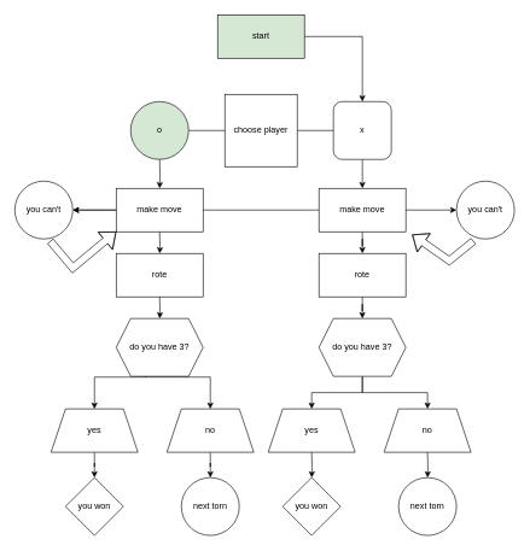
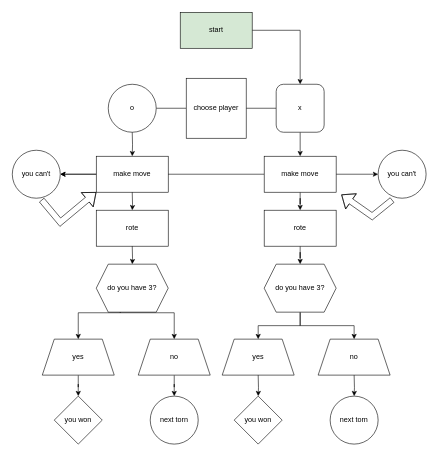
  <mxCell id="0" />
  <mxCell id="1" parent="0" />
  <mxCell id="2" value="" style="edgeStyle=orthogonalEdgeStyle;rounded=0;orthogonalLoop=1;jettySize=auto;html=1;" parent="1" source="3" target="8" edge="1"><mxGeometry relative="1" as="geometry" /></mxCell>
  <mxCell id="3" value="start" style="rounded=0;whiteSpace=wrap;html=1;fillColor=#d5e8d4;" parent="1" vertex="1"><mxGeometry x="300" y="20" width="120" height="60" as="geometry" /></mxCell>
  <mxCell id="4" value="" style="edgeStyle=orthogonalEdgeStyle;rounded=0;orthogonalLoop=1;jettySize=auto;html=1;endArrow=none;" parent="1" source="6" target="8" edge="1"><mxGeometry relative="1" as="geometry" /></mxCell>
  <mxCell id="5" style="edgeStyle=orthogonalEdgeStyle;rounded=0;orthogonalLoop=1;jettySize=auto;html=1;endArrow=none;" parent="1" source="6" target="9" edge="1"><mxGeometry relative="1" as="geometry" /></mxCell>
  <mxCell id="6" value="choose player" style="whiteSpace=wrap;html=1;rounded=0;" parent="1" vertex="1"><mxGeometry x="310" y="130" width="100" height="100" as="geometry" /></mxCell>
  <mxCell id="7" value="" style="edgeStyle=orthogonalEdgeStyle;rounded=0;orthogonalLoop=1;jettySize=auto;html=1;" parent="1" source="8" target="13" edge="1"><mxGeometry relative="1" as="geometry" /></mxCell>
  <mxCell id="8" value="x" style="whiteSpace=wrap;html=1;rounded=1;" parent="1" vertex="1"><mxGeometry x="460" y="140" width="80" height="80" as="geometry" /></mxCell>
- <mxCell id="9" value="o" style="ellipse;whiteSpace=wrap;html=1;rounded=0;fillColor=#d5e8d4;" parent="1" vertex="1"><mxGeometry x="180" y="140" width="80" height="80" as="geometry" /></mxCell>
+ <mxCell id="9" value="o" style="ellipse;whiteSpace=wrap;html=1;rounded=0;" parent="1" vertex="1"><mxGeometry x="180" y="140" width="80" height="80" as="geometry" /></mxCell>
  <mxCell id="10" value="" style="edgeStyle=orthogonalEdgeStyle;rounded=0;orthogonalLoop=1;jettySize=auto;html=1;" parent="1" source="13" target="18" edge="1"><mxGeometry relative="1" as="geometry" /></mxCell>
  <mxCell id="11" value="" style="edgeStyle=orthogonalEdgeStyle;rounded=0;orthogonalLoop=1;jettySize=auto;html=1;" parent="1" source="13" target="21" edge="1"><mxGeometry relative="1" as="geometry" /></mxCell>
  <mxCell id="12" style="edgeStyle=orthogonalEdgeStyle;rounded=0;orthogonalLoop=1;jettySize=auto;html=1;entryX=0;entryY=0.5;entryDx=0;entryDy=0;" parent="1" source="13" target="22" edge="1"><mxGeometry relative="1" as="geometry" /></mxCell>
  <mxCell id="13" value="make move" style="whiteSpace=wrap;html=1;rounded=0;" parent="1" vertex="1"><mxGeometry x="440" y="260" width="120" height="60" as="geometry" /></mxCell>
  <mxCell id="14" value="" style="edgeStyle=orthogonalEdgeStyle;rounded=0;orthogonalLoop=1;jettySize=auto;html=1;" parent="1" source="15" target="21" edge="1"><mxGeometry relative="1" as="geometry" /></mxCell>
  <mxCell id="15" value="make move" style="whiteSpace=wrap;html=1;rounded=0;" parent="1" vertex="1"><mxGeometry x="160" y="260" width="120" height="60" as="geometry" /></mxCell>
  <mxCell id="16" value="" style="edgeStyle=orthogonalEdgeStyle;rounded=0;orthogonalLoop=1;jettySize=auto;html=1;" parent="1" target="15" edge="1"><mxGeometry relative="1" as="geometry"><mxPoint x="220" y="220" as="sourcePoint" /></mxGeometry></mxCell>
  <mxCell id="17" value="" style="edgeStyle=orthogonalEdgeStyle;rounded=0;orthogonalLoop=1;jettySize=auto;html=1;" parent="1" source="18" target="27" edge="1"><mxGeometry relative="1" as="geometry" /></mxCell>
  <mxCell id="18" value="rote" style="whiteSpace=wrap;html=1;rounded=0;" parent="1" vertex="1"><mxGeometry x="440" y="350" width="120" height="60" as="geometry" /></mxCell>
  <mxCell id="19" value="rote" style="whiteSpace=wrap;html=1;rounded=0;" parent="1" vertex="1"><mxGeometry x="160" y="350" width="120" height="60" as="geometry" /></mxCell>
  <mxCell id="20" value="" style="edgeStyle=orthogonalEdgeStyle;rounded=0;orthogonalLoop=1;jettySize=auto;html=1;" parent="1" target="19" edge="1"><mxGeometry relative="1" as="geometry"><mxPoint x="220" y="320" as="sourcePoint" /></mxGeometry></mxCell>
  <mxCell id="21" value="you can't" style="ellipse;whiteSpace=wrap;html=1;rounded=0;" parent="1" vertex="1"><mxGeometry x="20" y="250" width="80" height="80" as="geometry" /></mxCell>
  <mxCell id="22" value="you can't" style="ellipse;whiteSpace=wrap;html=1;rounded=0;" parent="1" vertex="1"><mxGeometry x="630" y="250" width="80" height="80" as="geometry" /></mxCell>
  <mxCell id="23" value="" style="shape=flexArrow;endArrow=classic;html=1;rounded=0;entryX=0;entryY=1;entryDx=0;entryDy=0;exitX=0.61;exitY=1.035;exitDx=0;exitDy=0;exitPerimeter=0;" parent="1" source="21" target="15" edge="1"><mxGeometry width="50" height="50" relative="1" as="geometry"><mxPoint x="60" y="350" as="sourcePoint" /><mxPoint x="110" y="300" as="targetPoint" /><Array as="points"><mxPoint x="100" y="370" /></Array></mxGeometry></mxCell>
  <mxCell id="24" value="" style="shape=flexArrow;endArrow=classic;html=1;rounded=0;exitX=0.295;exitY=1.035;exitDx=0;exitDy=0;exitPerimeter=0;entryX=1.073;entryY=1.067;entryDx=0;entryDy=0;entryPerimeter=0;" parent="1" source="22" target="13" edge="1"><mxGeometry width="50" height="50" relative="1" as="geometry"><mxPoint x="550" y="315" as="sourcePoint" /><mxPoint x="600" y="265" as="targetPoint" /><Array as="points"><mxPoint x="620" y="360" /></Array></mxGeometry></mxCell>
  <mxCell id="25" value="" style="edgeStyle=orthogonalEdgeStyle;rounded=0;orthogonalLoop=1;jettySize=auto;html=1;" parent="1" source="27" target="30" edge="1"><mxGeometry relative="1" as="geometry" /></mxCell>
  <mxCell id="26" value="" style="edgeStyle=orthogonalEdgeStyle;rounded=0;orthogonalLoop=1;jettySize=auto;html=1;" parent="1" source="27" target="31" edge="1"><mxGeometry relative="1" as="geometry" /></mxCell>
  <mxCell id="27" value="do you have 3?" style="shape=hexagon;perimeter=hexagonPerimeter2;whiteSpace=wrap;html=1;fixedSize=1;rounded=0;" parent="1" vertex="1"><mxGeometry x="440" y="440" width="120" height="80" as="geometry" /></mxCell>
  <mxCell id="28" value="" style="edgeStyle=orthogonalEdgeStyle;rounded=0;orthogonalLoop=1;jettySize=auto;html=1;" parent="1" target="29" edge="1"><mxGeometry relative="1" as="geometry"><mxPoint x="220" y="410" as="sourcePoint" /></mxGeometry></mxCell>
  <mxCell id="29" value="do you have 3?" style="shape=hexagon;perimeter=hexagonPerimeter2;whiteSpace=wrap;html=1;fixedSize=1;rounded=0;" parent="1" vertex="1"><mxGeometry x="160" y="440" width="120" height="80" as="geometry" /></mxCell>
  <mxCell id="30" value="yes" style="shape=trapezoid;perimeter=trapezoidPerimeter;whiteSpace=wrap;html=1;fixedSize=1;rounded=0;" parent="1" vertex="1"><mxGeometry x="370" y="565" width="120" height="60" as="geometry" /></mxCell>
  <mxCell id="31" value="no" style="shape=trapezoid;perimeter=trapezoidPerimeter;whiteSpace=wrap;html=1;fixedSize=1;rounded=0;" parent="1" vertex="1"><mxGeometry x="530" y="565" width="120" height="60" as="geometry" /></mxCell>
  <mxCell id="32" value="" style="edgeStyle=orthogonalEdgeStyle;rounded=0;orthogonalLoop=1;jettySize=auto;html=1;" parent="1" source="33" target="41" edge="1"><mxGeometry relative="1" as="geometry" /></mxCell>
  <mxCell id="33" value="no" style="shape=trapezoid;perimeter=trapezoidPerimeter;whiteSpace=wrap;html=1;fixedSize=1;rounded=0;" parent="1" vertex="1"><mxGeometry x="230" y="565" width="120" height="60" as="geometry" /></mxCell>
  <mxCell id="34" value="" style="edgeStyle=orthogonalEdgeStyle;rounded=0;orthogonalLoop=1;jettySize=auto;html=1;" parent="1" target="33" edge="1"><mxGeometry relative="1" as="geometry"><mxPoint x="200" y="520" as="sourcePoint" /><Array as="points"><mxPoint x="200" y="521" /><mxPoint x="290" y="521" /></Array></mxGeometry></mxCell>
  <mxCell id="35" value="" style="edgeStyle=orthogonalEdgeStyle;rounded=0;orthogonalLoop=1;jettySize=auto;html=1;" parent="1" source="36" target="38" edge="1"><mxGeometry relative="1" as="geometry" /></mxCell>
  <mxCell id="36" value="yes" style="shape=trapezoid;perimeter=trapezoidPerimeter;whiteSpace=wrap;html=1;fixedSize=1;rounded=0;" parent="1" vertex="1"><mxGeometry x="70" y="565" width="120" height="60" as="geometry" /></mxCell>
  <mxCell id="37" value="" style="edgeStyle=orthogonalEdgeStyle;rounded=0;orthogonalLoop=1;jettySize=auto;html=1;" parent="1" target="36" edge="1"><mxGeometry relative="1" as="geometry"><mxPoint x="200" y="520" as="sourcePoint" /><Array as="points"><mxPoint x="200" y="521" /><mxPoint x="130" y="521" /></Array></mxGeometry></mxCell>
  <mxCell id="38" value="you won" style="rhombus;whiteSpace=wrap;html=1;rounded=0;" parent="1" vertex="1"><mxGeometry x="90" y="660" width="80" height="80" as="geometry" /></mxCell>
  <mxCell id="39" value="" style="edgeStyle=orthogonalEdgeStyle;rounded=0;orthogonalLoop=1;jettySize=auto;html=1;" parent="1" target="40" edge="1"><mxGeometry relative="1" as="geometry"><mxPoint x="430" y="625" as="sourcePoint" /></mxGeometry></mxCell>
  <mxCell id="40" value="you won" style="rhombus;whiteSpace=wrap;html=1;rounded=0;" parent="1" vertex="1"><mxGeometry x="390" y="660" width="80" height="80" as="geometry" /></mxCell>
  <mxCell id="41" value="next torn" style="ellipse;whiteSpace=wrap;html=1;rounded=0;" parent="1" vertex="1"><mxGeometry x="250" y="660" width="80" height="80" as="geometry" /></mxCell>
  <mxCell id="42" value="next torn" style="ellipse;whiteSpace=wrap;html=1;rounded=0;" parent="1" vertex="1"><mxGeometry x="550" y="660" width="80" height="80" as="geometry" /></mxCell>
  <mxCell id="43" value="" style="edgeStyle=orthogonalEdgeStyle;rounded=0;orthogonalLoop=1;jettySize=auto;html=1;" parent="1" target="42" edge="1"><mxGeometry relative="1" as="geometry"><mxPoint x="590" y="625" as="sourcePoint" /></mxGeometry></mxCell>
